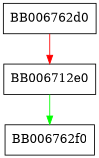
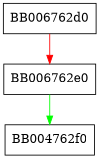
  digraph {
    splines=ortho
    node [shape=box]
    BB006762d0
-   BB006762e0 [label=BB006712e0]
-   BB006762f0
+   BB006762e0
+   BB006762f0 [label=BB004762f0]
    BB006762d0 -> BB006762e0 [color=red]
    BB006762e0 -> BB006762f0 [color=green]
  }
